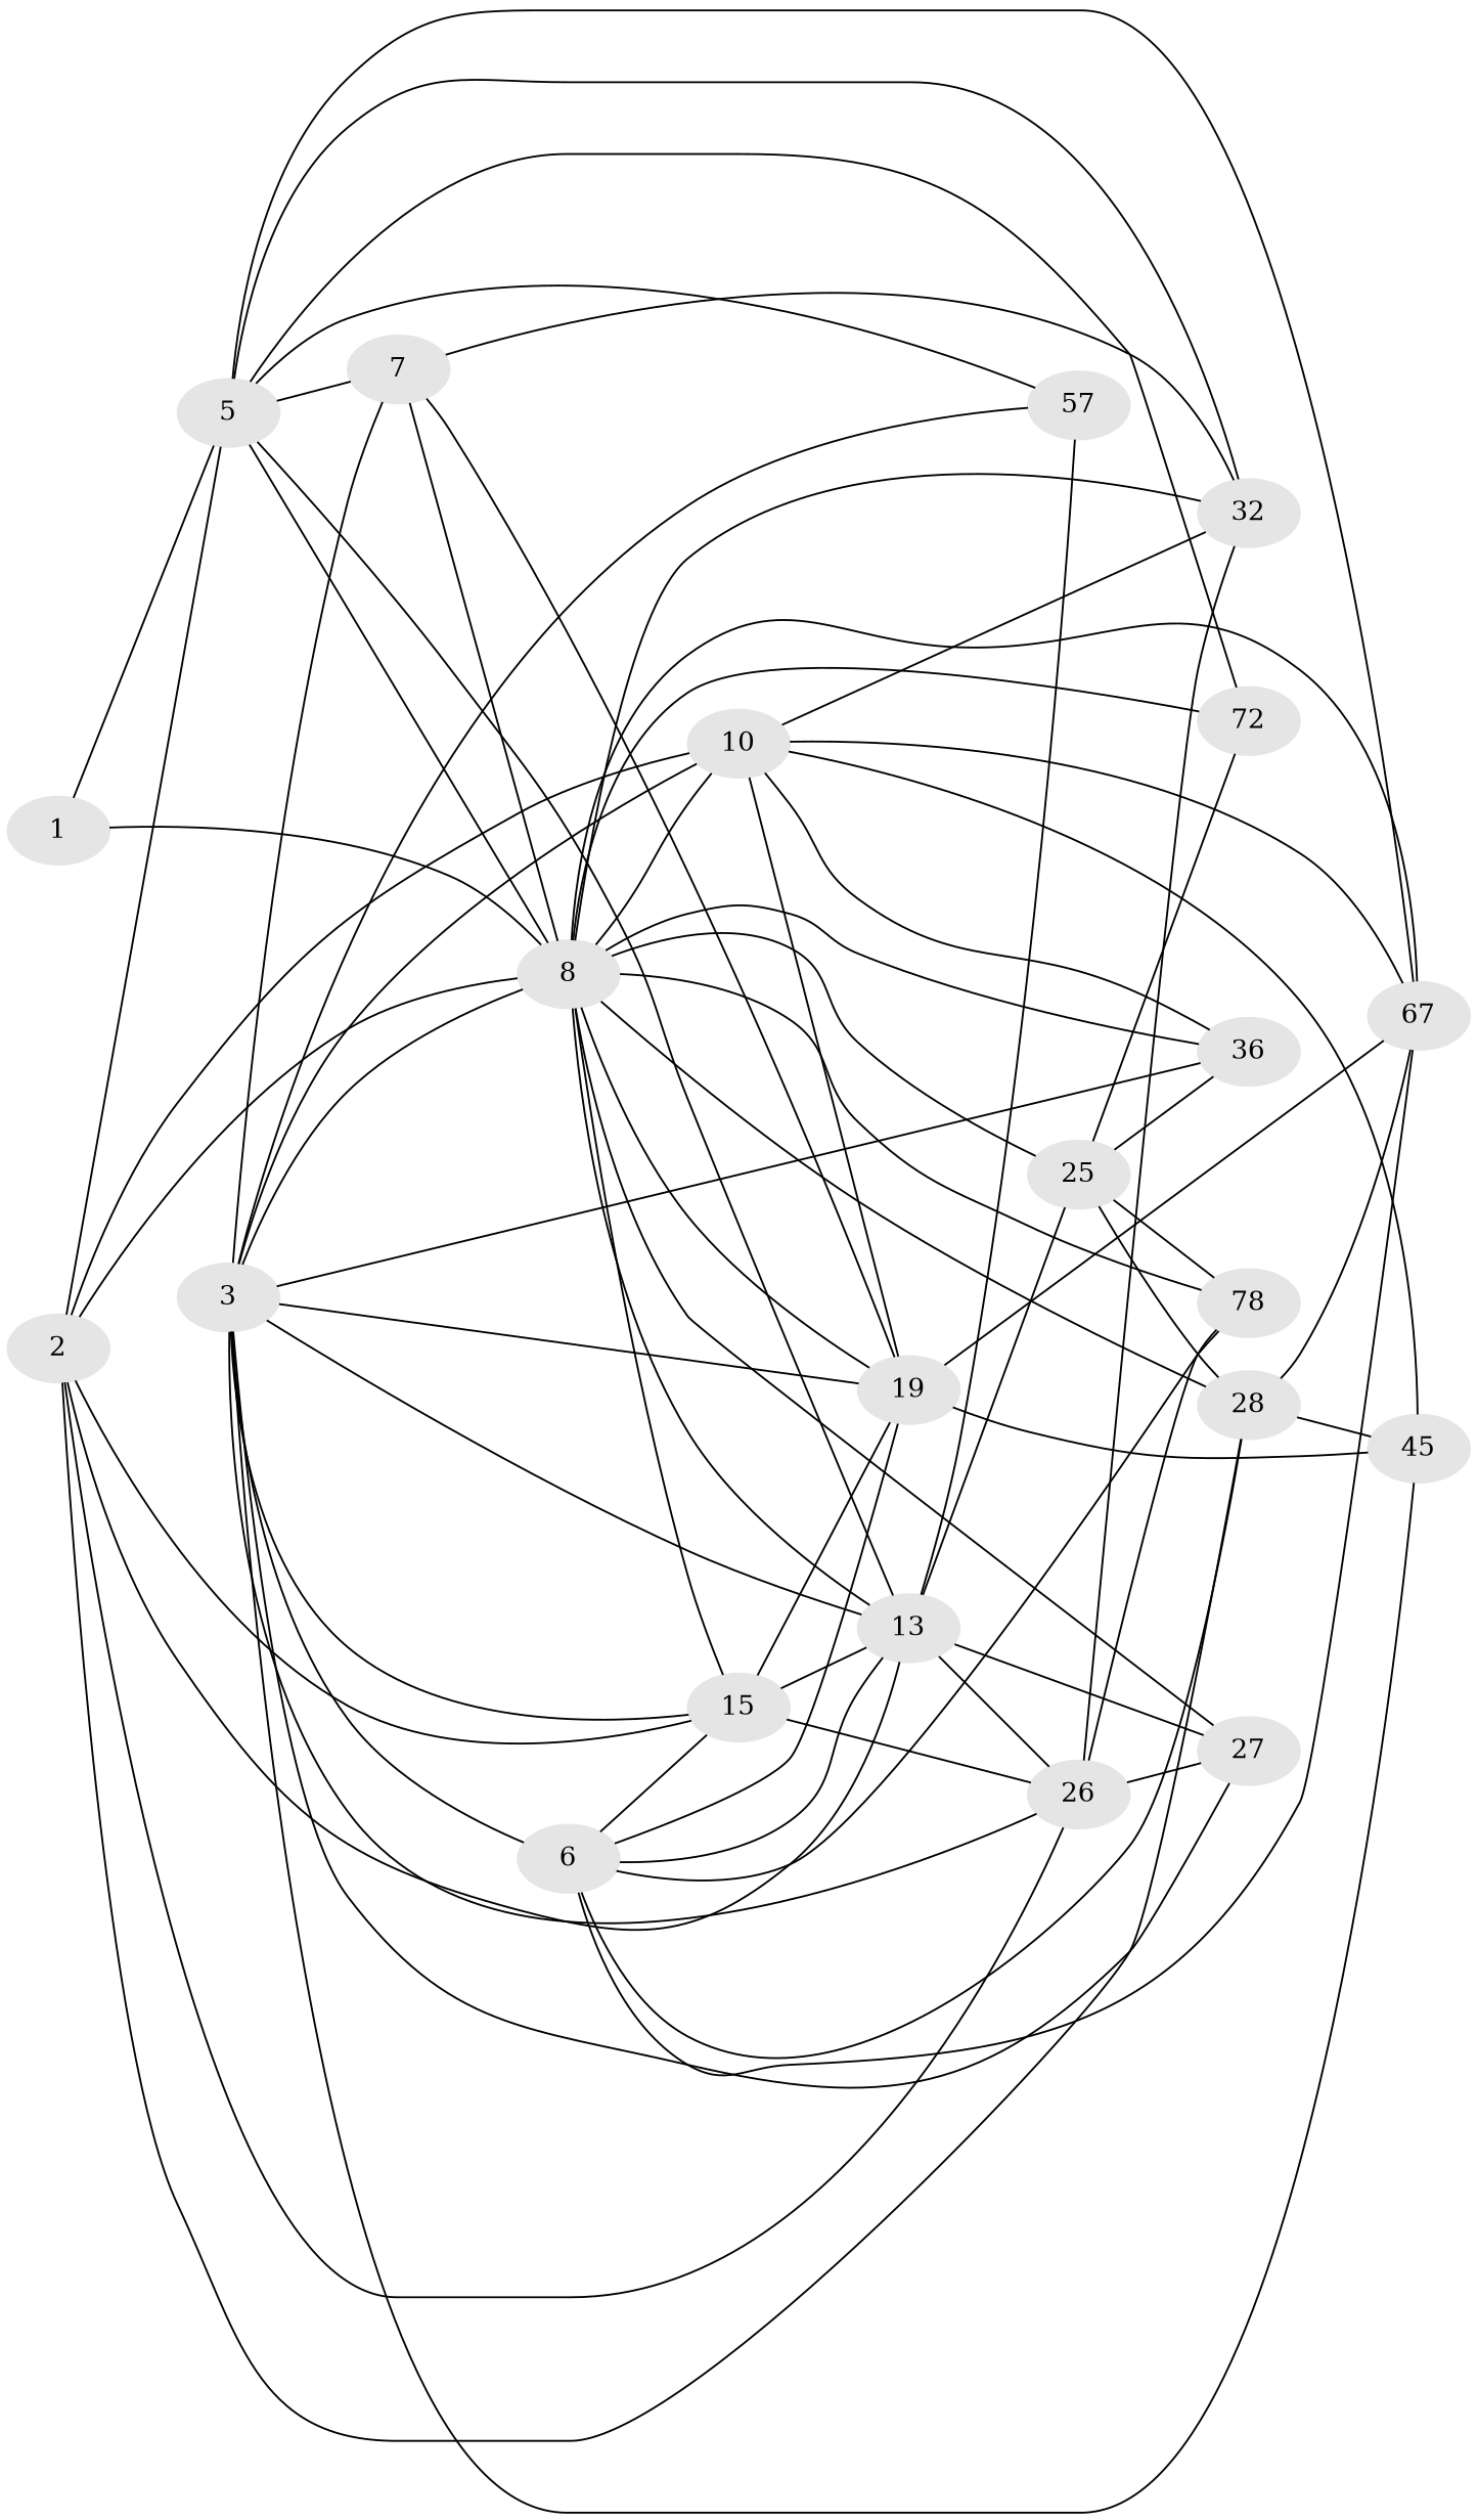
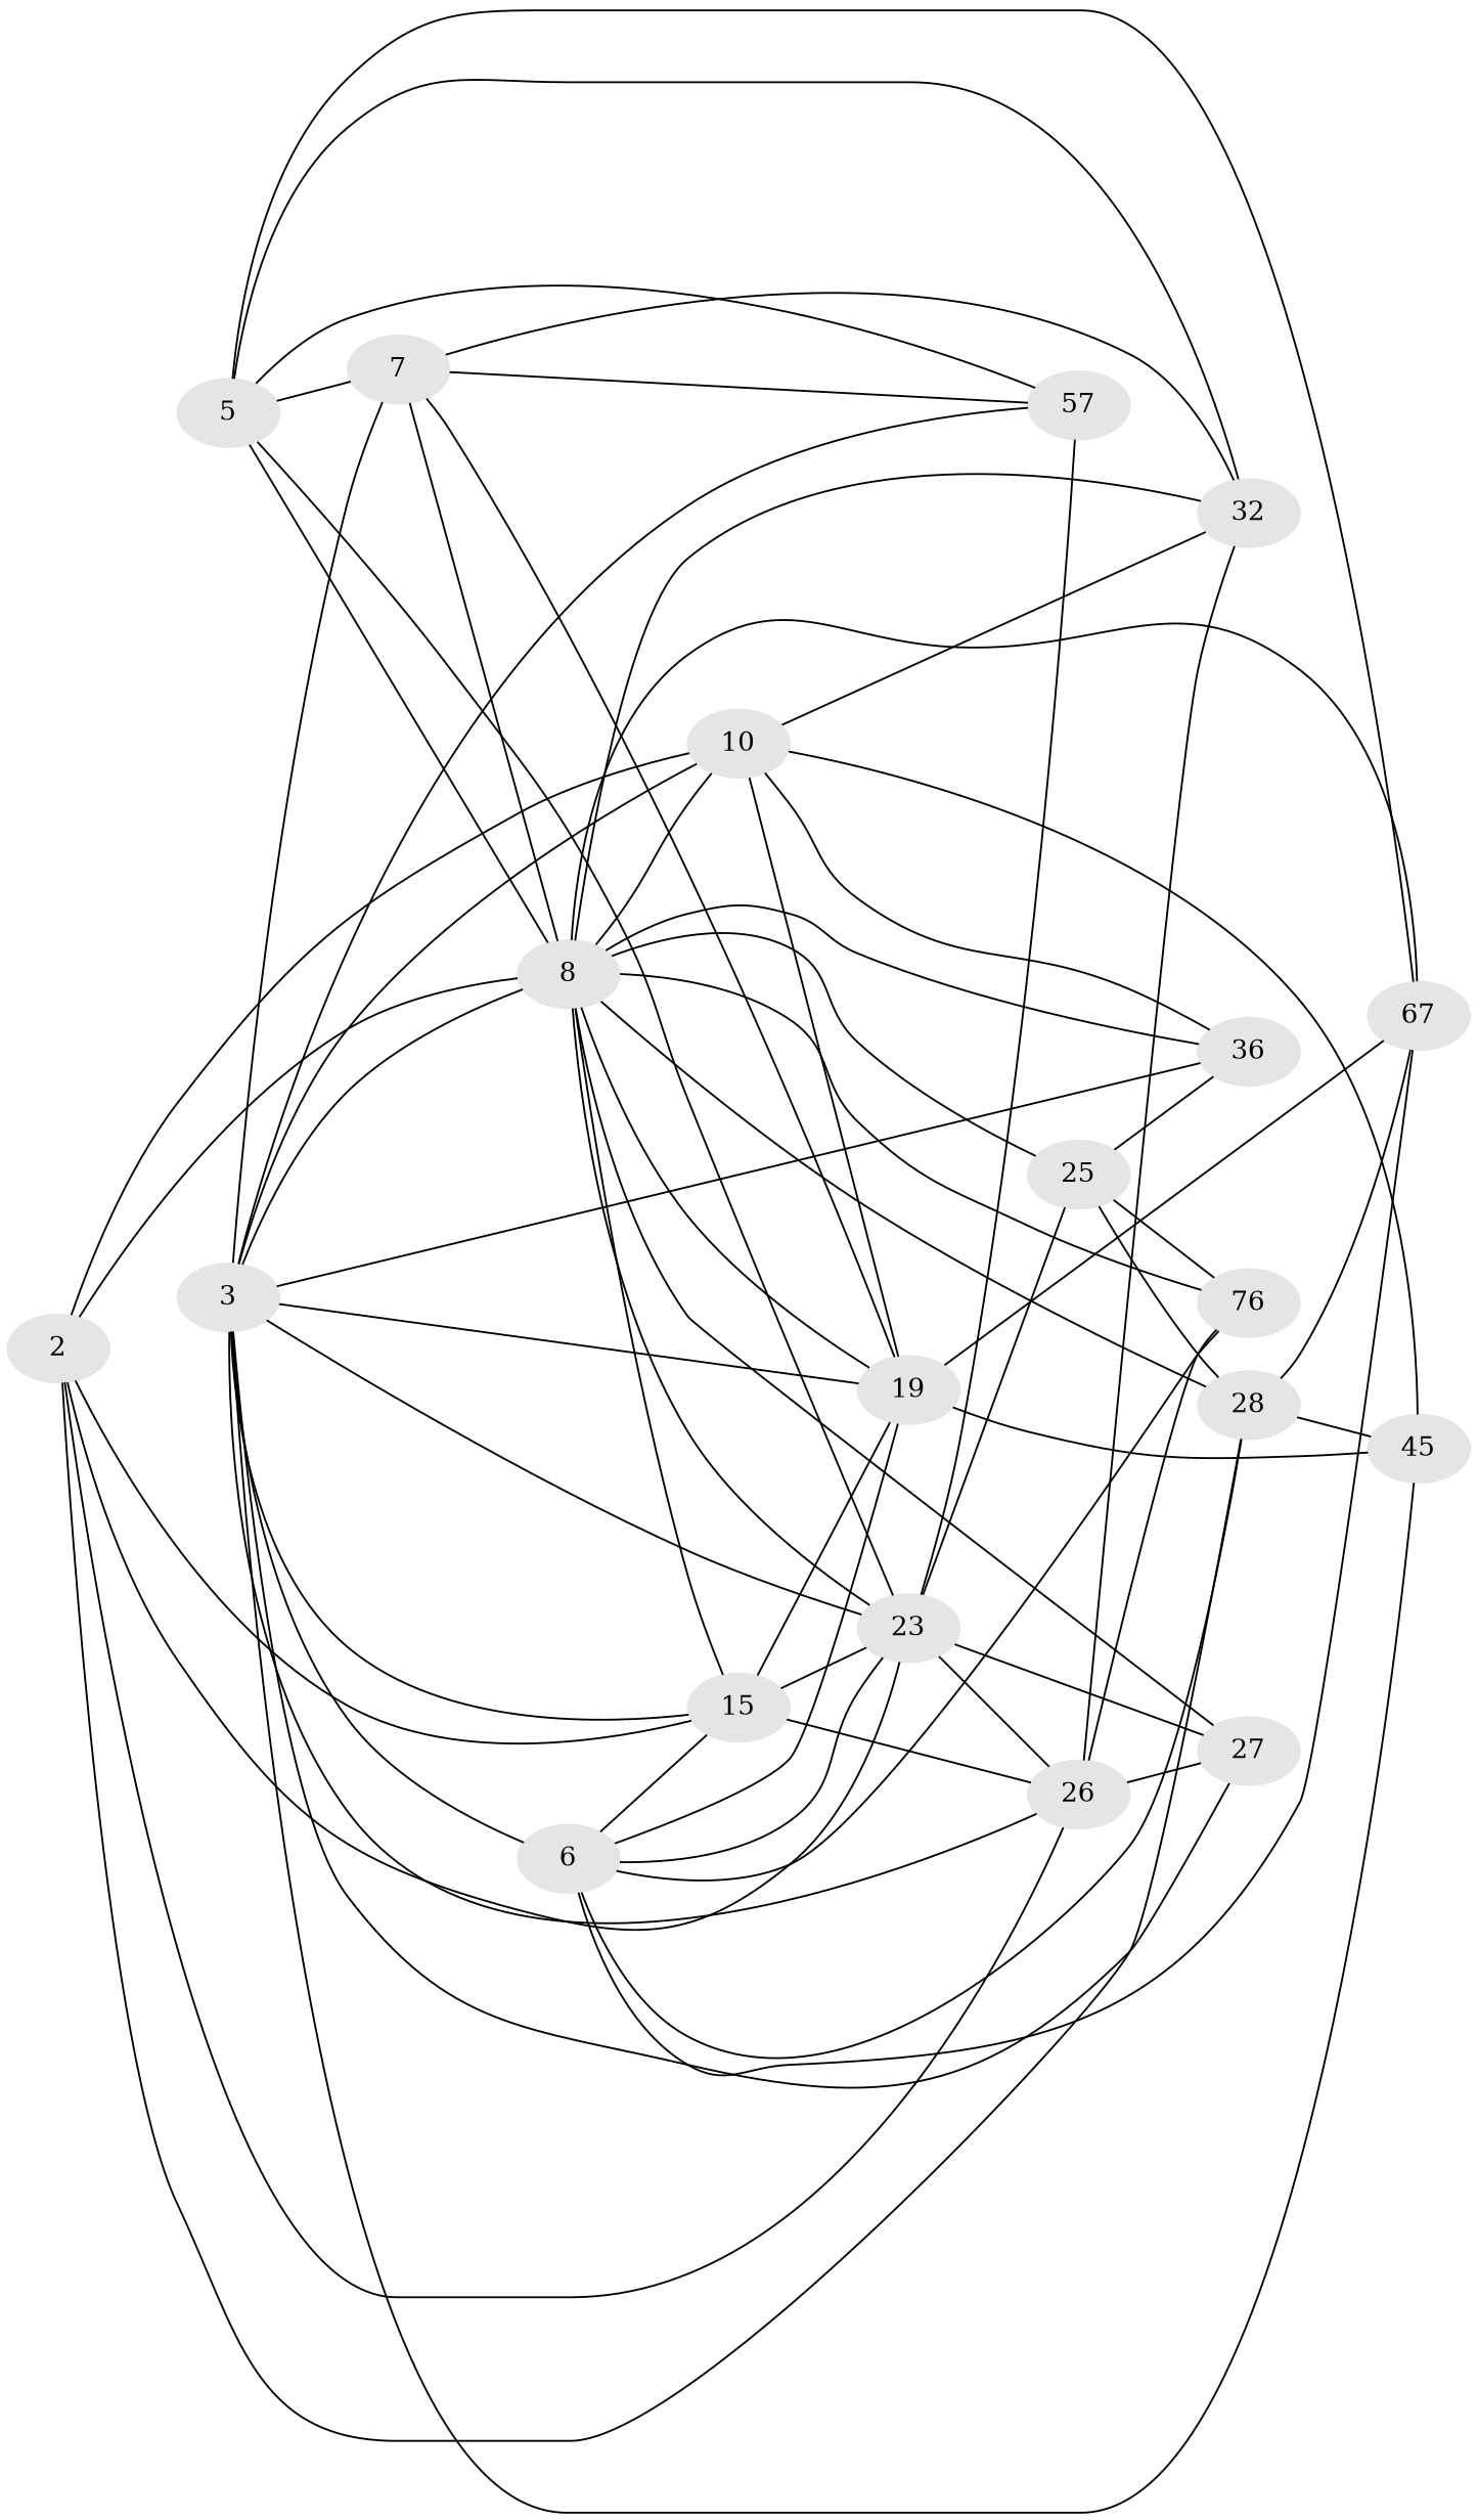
  graph {
    rankdir=LR
    node [color=gray90 style=filled]
    5 [super="+69+65+39+16"]
    8 [super="+29+9+33"]
-   23 [super="+63+44" label=13]
+   23 [super="+63+44"]
    7 [super="+59+52+56"]
    57 [super="+77"]
    32 [super="+48+74"]
    67 [super="+68"]
-   72
-   1
    10 [super="+17"]
    15 [super="+24"]
    28 [super="+46+50"]
    19 [super="+42+22+40"]
    27
    36
-   76 [label=78]
+   76
    25 [super="+71+70"]
    2 [super="+12+4"]
    26 [super="+61+47"]
    45
    3 [super="+20+64+13+38"]
    6 [super="+75+11"]
    5 -- 8 [weight=2]
    5 -- 23
    5 -- 7
    5 -- 57
    5 -- 32
    5 -- 67
-   5 -- 72
    8 -- 23
    8 -- 32 [weight=2]
    8 -- 67
-   8 -- 72
    8 -- 10 [weight=2]
    8 -- 15
    8 -- 28
    8 -- 19 [weight=2]
    8 -- 27
    8 -- 36
    8 -- 76
    8 -- 25 [weight=2]
    23 -- 57
    23 -- 27
    23 -- 25
    23 -- 26
    7 -- 8
+   7 -- 57 [weight=2]
    7 -- 32 [weight=2]
    7 -- 19
-   1 -- 5
-   1 -- 8 [weight=2]
    10 -- 32 [weight=2]
-   10 -- 67
    10 -- 19 [weight=2]
    10 -- 36
    10 -- 45
    15 -- 23
    15 -- 19
    15 -- 26
    28 -- 67
    28 -- 45
    19 -- 67
    19 -- 45
-   25 -- 72
    25 -- 28 [weight=2]
    25 -- 36
    25 -- 76
-   2 -- 5
    2 -- 8 [weight=2]
    2 -- 23
    2 -- 10 [weight=2]
    2 -- 15
    2 -- 28
    2 -- 26 [weight=2]
    26 -- 32
    26 -- 27
    26 -- 76
    3 -- 8
    3 -- 23
    3 -- 7 [weight=3]
    3 -- 57 [weight=2]
    3 -- 10
    3 -- 15
    3 -- 19
    3 -- 27
    3 -- 36
    3 -- 26
    3 -- 45
    3 -- 6 [weight=2]
    6 -- 23
    6 -- 67
    6 -- 15
    6 -- 28 [weight=2]
    6 -- 19 [weight=2]
    6 -- 76
  }
